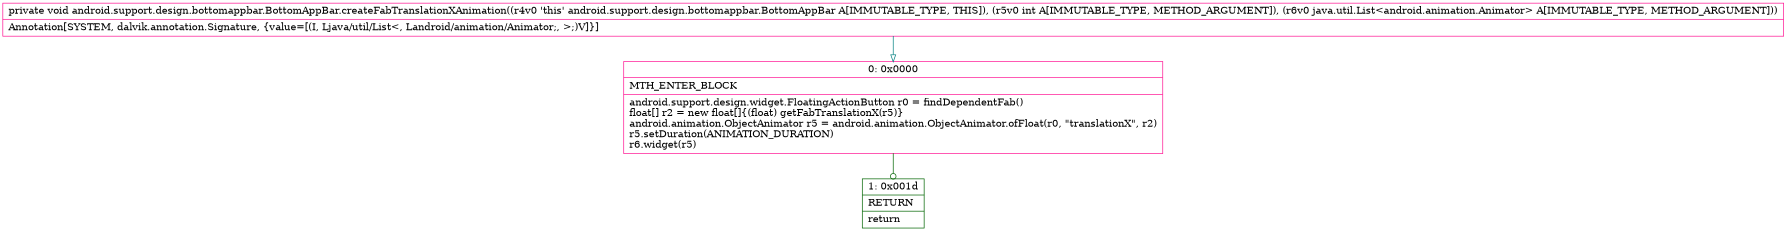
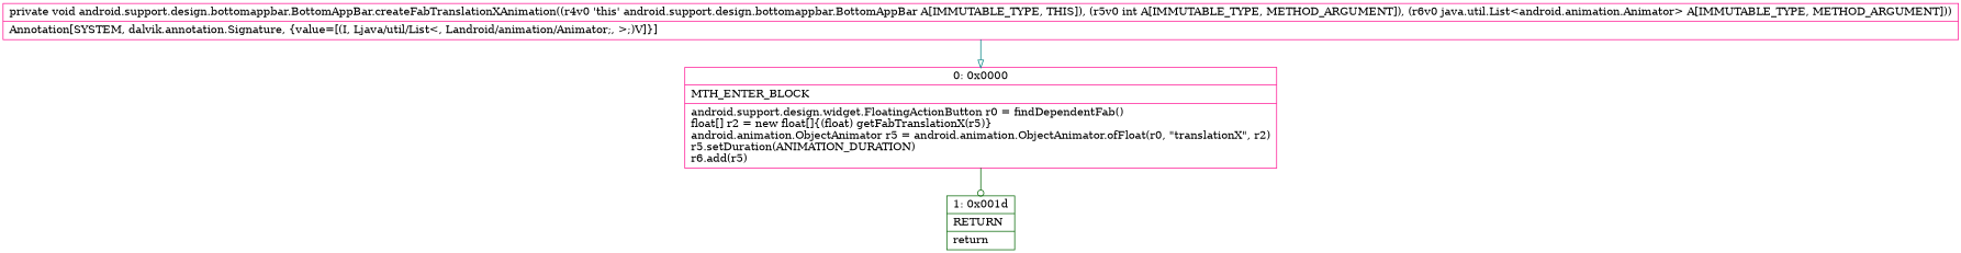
  digraph {
    node [shape=record color=deeppink]
-   n1 [label="{0\:\ 0x0000|MTH_ENTER_BLOCK\l|android.support.design.widget.FloatingActionButton r0 = findDependentFab()\lfloat[] r2 = new float[]\{(float) getFabTranslationX(r5)\}\landroid.animation.ObjectAnimator r5 = android.animation.ObjectAnimator.ofFloat(r0, \"translationX\", r2)\lr5.setDuration(ANIMATION_DURATION)\lr6.widget(r5)\l}"]
+   n1 [label="{0\:\ 0x0000|MTH_ENTER_BLOCK\l|android.support.design.widget.FloatingActionButton r0 = findDependentFab()\lfloat[] r2 = new float[]\{(float) getFabTranslationX(r5)\}\landroid.animation.ObjectAnimator r5 = android.animation.ObjectAnimator.ofFloat(r0, \"translationX\", r2)\lr5.setDuration(ANIMATION_DURATION)\lr6.add(r5)\l}"]
    n2 [label="{1\:\ 0x001d|RETURN\l|return\l}" color=darkgreen]
    n3 [label="{private void android.support.design.bottomappbar.BottomAppBar.createFabTranslationXAnimation((r4v0 'this' android.support.design.bottomappbar.BottomAppBar A[IMMUTABLE_TYPE, THIS]), (r5v0 int A[IMMUTABLE_TYPE, METHOD_ARGUMENT]), (r6v0 java.util.List\<android.animation.Animator\> A[IMMUTABLE_TYPE, METHOD_ARGUMENT]))  | Annotation[SYSTEM, dalvik.annotation.Signature, \{value=[(I, Ljava\/util\/List\<, Landroid\/animation\/Animator;, \>;)V]\}]\l}"]
    n1 -> n2 [color=darkgreen arrowhead=odot]
    n3 -> n1 [color=teal arrowhead=onormal]
  }
